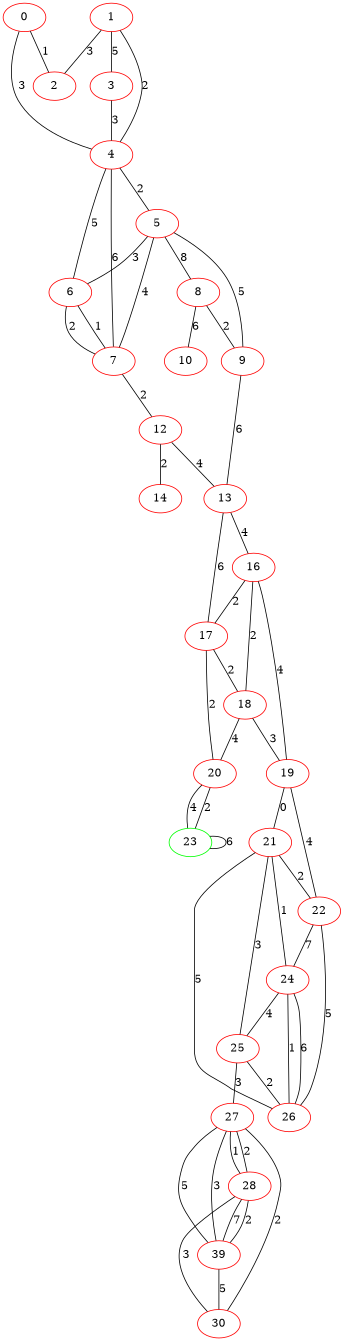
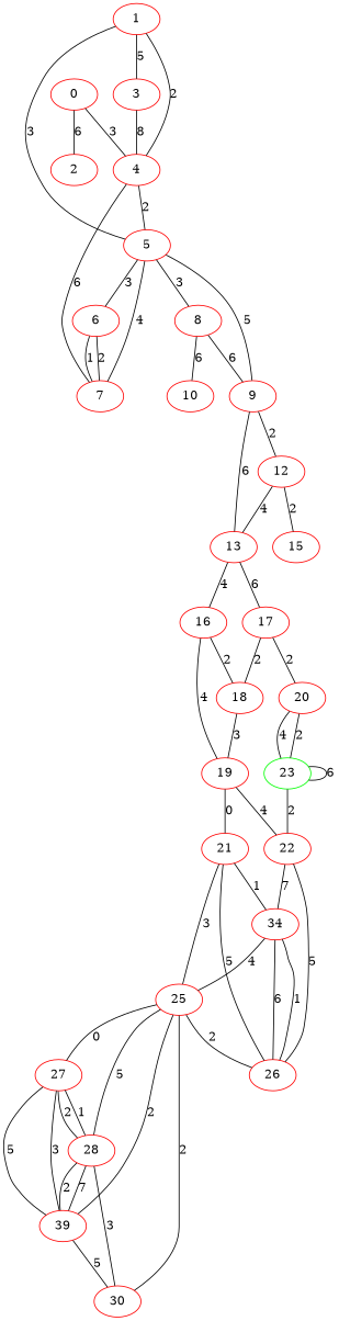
  graph {
    node [color=red weight=1]
    0
    2
    4
    1
    3
    5
    6
    7
    8
    9
    10
    12
    13
-   15 [label=14]
+   15
    16
    17
    18
    19
    20
    21
    22
    23 [color=green weight=2]
-   24
+   24 [label=34]
    25
    26
    27
    28
    n28 [label=39]
    30
-   0 -- 2 [label=1]
+   0 -- 2 [label=6]
    0 -- 4 [label=3]
    4 -- 5 [label=2]
-   4 -- 6 [label=5]
    4 -- 7 [label=6]
-   1 -- 2 [label=3]
+   1 -- 5 [label=3]
    1 -- 4 [label=2]
    1 -- 3 [label=5]
-   3 -- 4 [label=3]
+   3 -- 4 [label=8]
    5 -- 6 [label=3]
    5 -- 7 [label=4]
-   5 -- 8 [label=8]
+   5 -- 8 [label=3]
    5 -- 9 [label=5]
    6 -- 7 [label=2]
    6 -- 7 [label=1]
-   8 -- 9 [label=2]
+   8 -- 9 [label=6]
    8 -- 10 [label=6]
-   7 -- 12 [label=2]
+   9 -- 12 [label=2]
    9 -- 13 [label=6]
    12 -- 13 [label=4]
    12 -- 15 [label=2]
    13 -- 16 [label=4]
    13 -- 17 [label=6]
-   16 -- 17 [label=2]
    16 -- 18 [label=2]
    16 -- 19 [label=4]
    17 -- 18 [label=2]
    17 -- 20 [label=2]
    18 -- 19 [label=3]
-   18 -- 20 [label=4]
    19 -- 21 [label=0]
    19 -- 22 [label=4]
    20 -- 23 [label=4]
    20 -- 23 [label=2]
-   21 -- 22 [label=2]
+   23 -- 22 [label=2]
    21 -- 24 [label=1]
    21 -- 25 [label=3]
    21 -- 26 [label=5]
    22 -- 24 [label=7]
    22 -- 26 [label=5]
    23 -- 23 [label=6]
    24 -- 25 [label=4]
    24 -- 26 [label=1]
    24 -- 26 [label=6]
    25 -- 26 [label=2]
-   25 -- 27 [label=3]
+   25 -- 27 [label=0]
+   25 -- 28 [label=5]
+   25 -- n28 [label=2]
    27 -- 28 [label=2]
    27 -- 28 [label=1]
    27 -- n28 [label=5]
    27 -- n28 [label=3]
-   27 -- 30 [label=2]
+   25 -- 30 [label=2]
    28 -- n28 [label=7]
    28 -- n28 [label=2]
    28 -- 30 [label=3]
    n28 -- 30 [label=5]
  }
